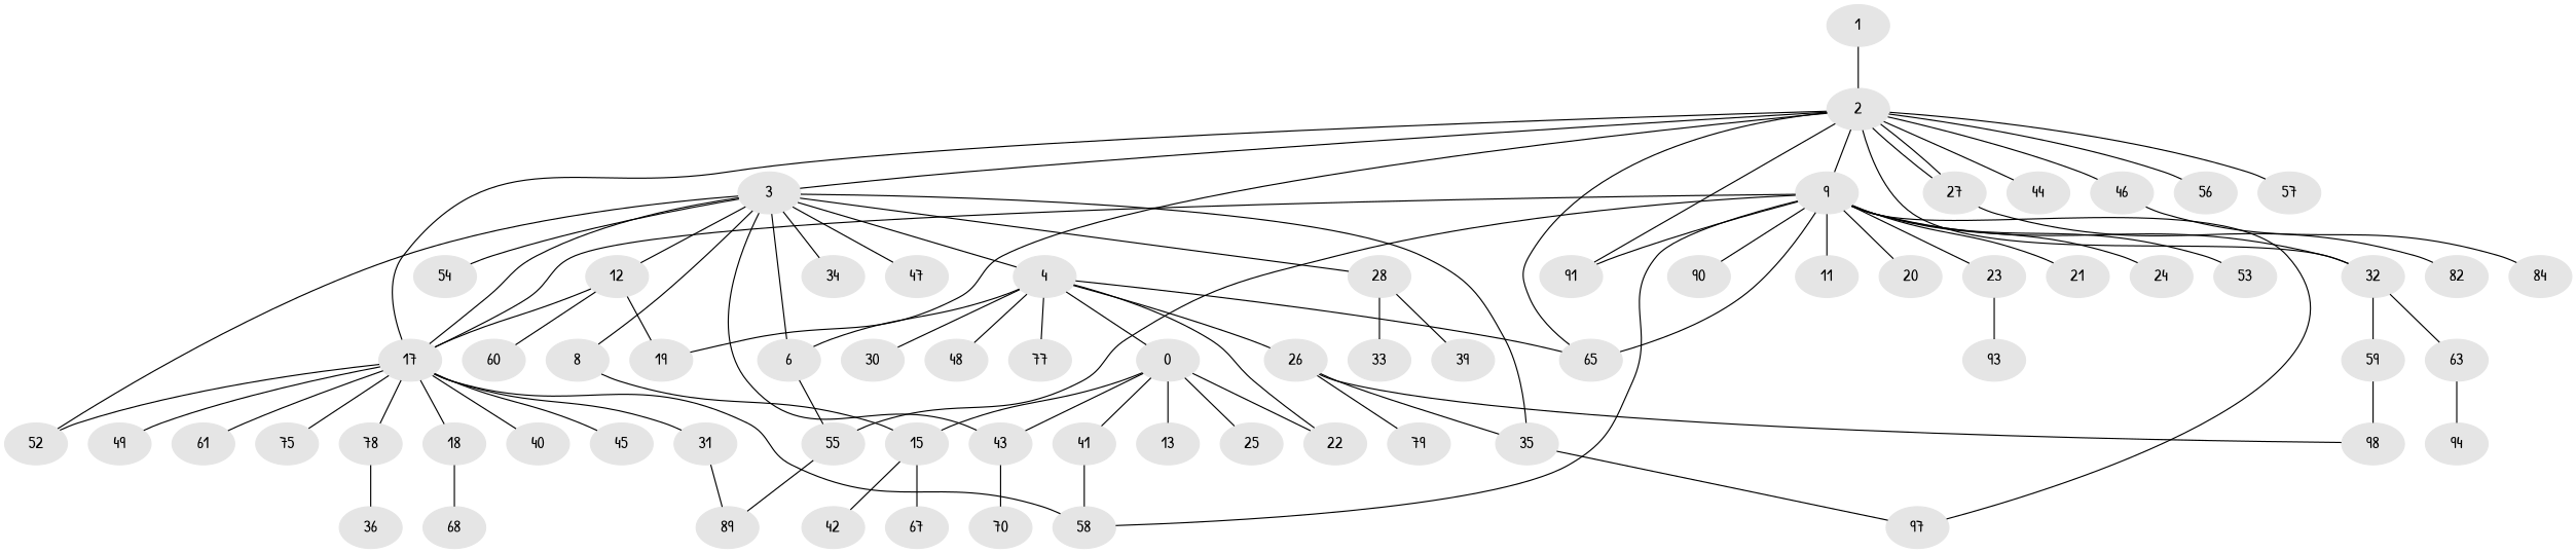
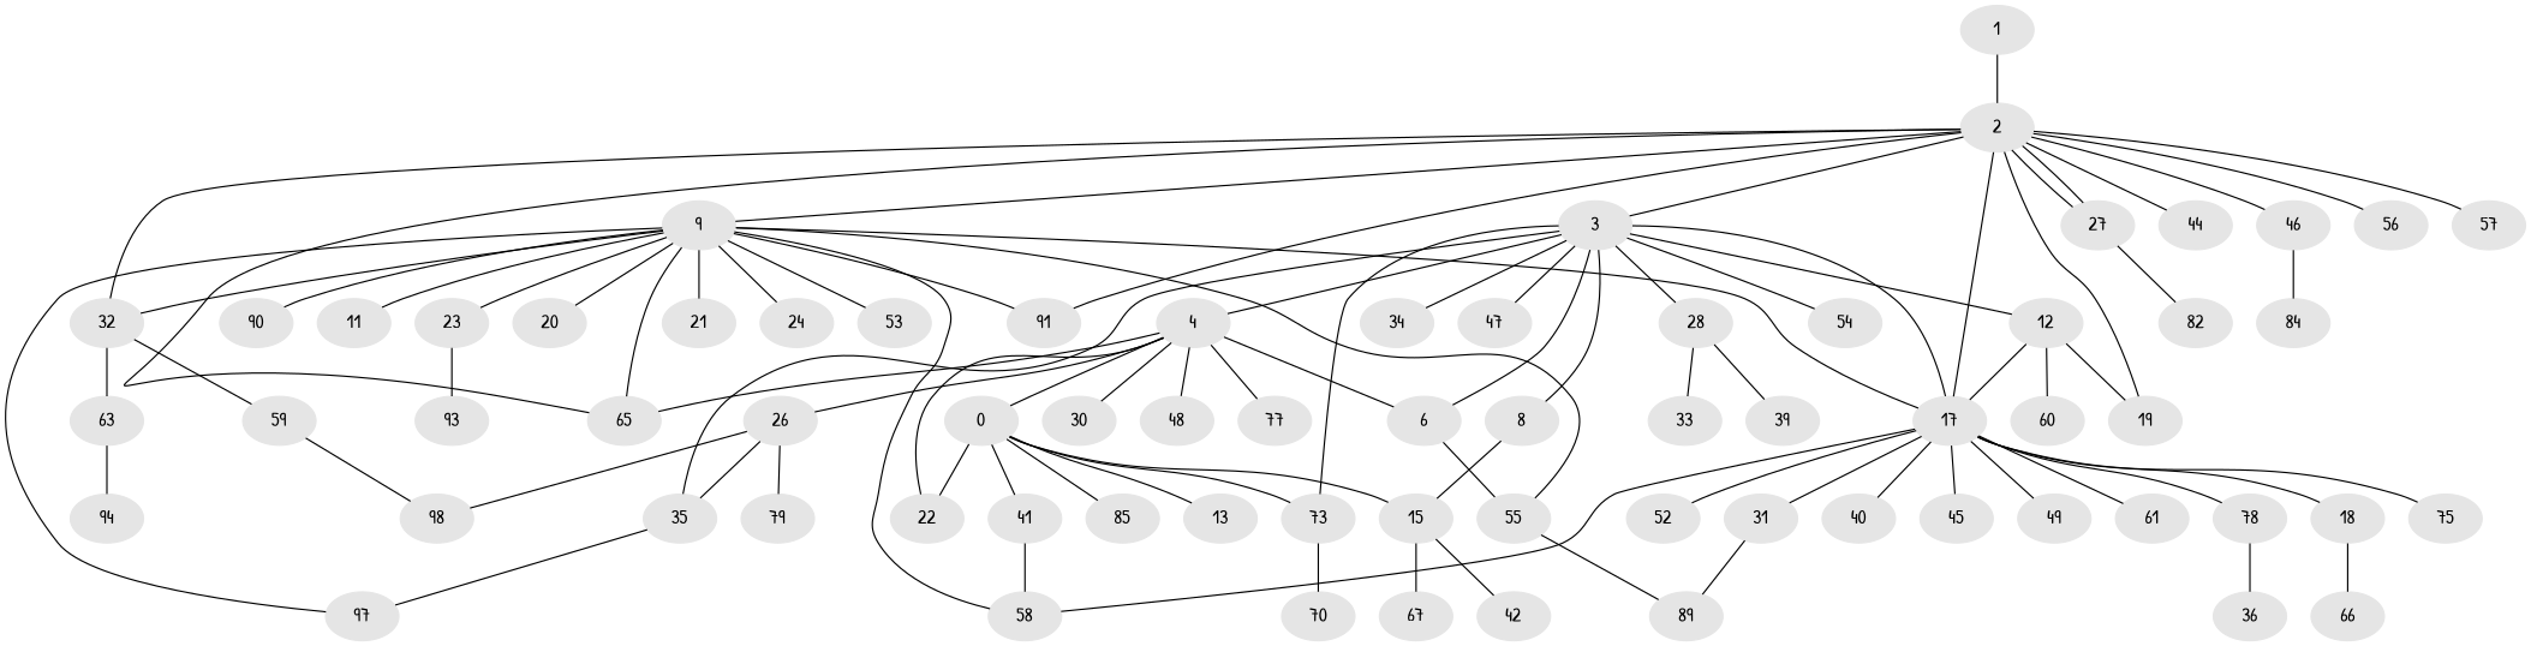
  graph {
    fontname="Patrick Hand"
    node [color=gray90 fontname="Patrick Hand" style=filled]
    edge [fontname="Patrick Hand"]
    2 [super="+37"]
    3 [super="+95"]
    9 [super="+14"]
    17 [super="+29"]
    19 [super="+92"]
    27
    32 [super="+81"]
    44
    46 [super="+50"]
    56
    57
    65 [super="+76"]
    91
    1
    4 [super="+36"]
    6 [super="+16"]
    8
    12 [super="+62"]
    28
    34
    35 [super="+87"]
-   43 [super="+66"]
+   43 [super="+66" label=73]
    47 [super="+80"]
    52
    54
    55
    11
    20
    21
    23 [super="+69"]
    24
    53
    58 [super="+83"]
    90
    97
    18 [super="+38"]
    31 [super="+74"]
    40
    45
    49
    61
    75
    78
    82
    59 [super="+73"]
    63 [super="+72"]
    n47 [label=84]
    n48 [label=0 super="+7"]
    22 [super="+84"]
    26 [super="+51"]
    30
    48
    77
    15 [super="+85"]
    60
    33
    39 [super="+71"]
    70
    13
-   25
+   25 [label=85]
    41 [super="+64"]
    79
    98
    42
    67
    89
    93
-   68 [super="+96"]
+   68 [super="+96" label=66]
    n69 [label=36]
    94
    2 -- 3
    2 -- 9 [weight=2]
    2 -- 17
    2 -- 19
    2 -- 27
    2 -- 27
    2 -- 32
    2 -- 44
    2 -- 46
    2 -- 56
    2 -- 57
    2 -- 65
    2 -- 91
    3 -- 17
    3 -- 4
    3 -- 6
    3 -- 8
    3 -- 12
    3 -- 28
    3 -- 34
    3 -- 35
    3 -- 43
    3 -- 47
-   3 -- 52
    3 -- 54
    9 -- 17
    9 -- 32
    9 -- 65
    9 -- 91
    9 -- 55
    9 -- 11
    9 -- 20
    9 -- 21
    9 -- 23 [weight=2]
    9 -- 24
    9 -- 53
    9 -- 58
    9 -- 90
    9 -- 97
    17 -- 52
    17 -- 58
    17 -- 18
    17 -- 31
    17 -- 40
    17 -- 45
    17 -- 49
    17 -- 61
    17 -- 75
    17 -- 78 [weight=2]
    27 -- 82
    32 -- 59
    32 -- 63
    46 -- n47
    1 -- 2
    4 -- 65
    4 -- 6
    4 -- n48
    4 -- 22
    4 -- 26
    4 -- 30
    4 -- 48
    4 -- 77
    6 -- 55
    8 -- 15
    12 -- 17
    12 -- 19
    12 -- 60
    28 -- 33
    28 -- 39
    35 -- 97
    43 -- 70
    55 -- 89
    23 -- 93
    18 -- 68
    31 -- 89
    78 -- n69
    59 -- 98
    63 -- 94
    n48 -- 43
    n48 -- 22
    n48 -- 15
    n48 -- 13
    n48 -- 25
    n48 -- 41
    26 -- 35
    26 -- 79
    26 -- 98
    15 -- 42
    15 -- 67
    41 -- 58
  }
